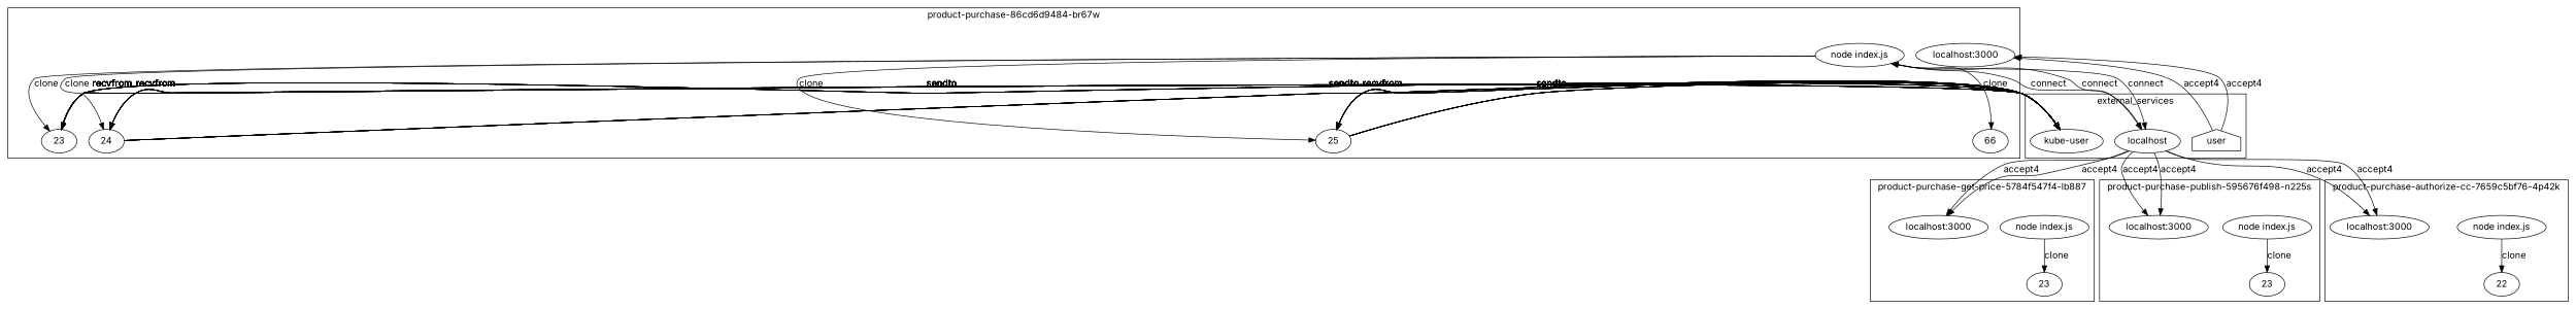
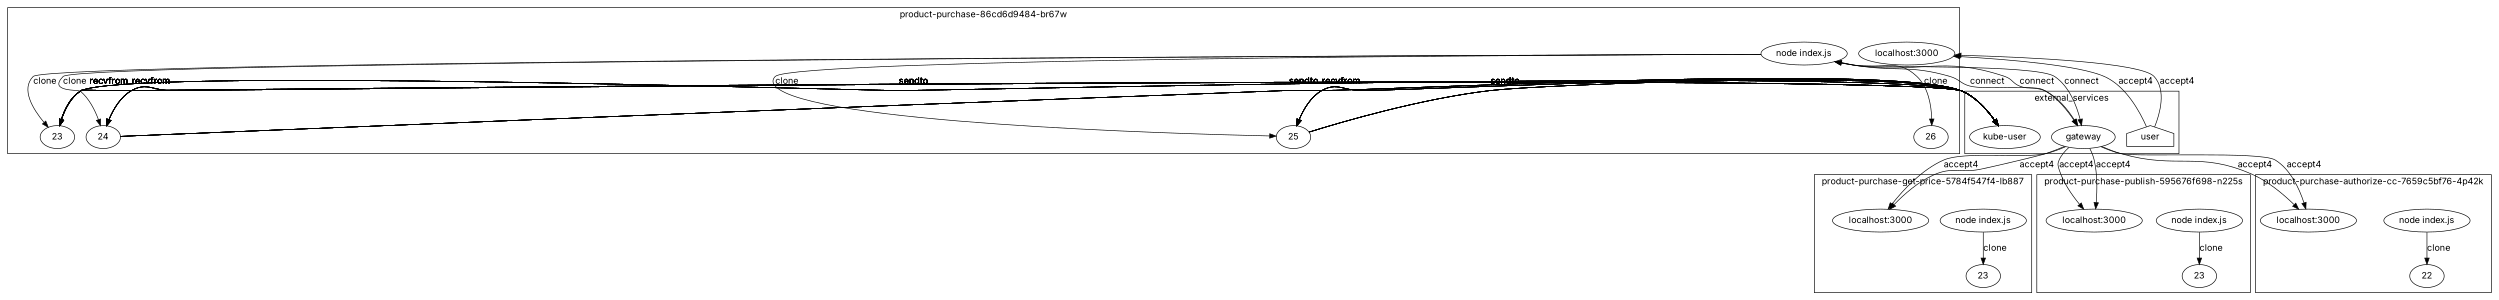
  digraph {
    fontname=Inter
    node [fontname=Inter]
    edge [fontname=Inter]
    n1 [label="node index.js"]
    n2 [label=23]
    n3 [label="localhost:3000"]
    n4 [label="node index.js"]
    n5 [label=23]
    n6 [label="localhost:3000"]
    n7 [label="node index.js"]
    n8 [label=22]
    n9 [label="localhost:3000"]
    n10 [label="node index.js"]
    n11 [label=23]
    n12 [label=24]
    n13 [label=25]
-   n14 [label=66]
+   n14 [label=26]
    n15 [label="localhost:3000"]
-   n16 [label=localhost]
+   n16 [label=gateway]
    n17 [label="kube-user"]
    user [shape=house]
    subgraph cluster_1 {
      label=" product-purchase-get-price-5784f547f4-lb887 "
      n1
      n2
      n3
    }
    subgraph cluster_2 {
-     label=" product-purchase-publish-595676f498-n225s "
+     label=" product-purchase-publish-595676f698-n225s "
      n4
      n5
      n6
    }
    subgraph cluster_3 {
      label=" product-purchase-authorize-cc-7659c5bf76-4p42k "
      n7
      n8
      n9
    }
    subgraph cluster_4 {
      label=" product-purchase-86cd6d9484-br67w "
      n10
      n11
      n12
      n13
      n14
      n15
    }
    subgraph cluster_5 {
      label=external_services
      n16
      n17
      user
    }
    n1 -> n2 [label=clone]
    n4 -> n5 [label=clone]
    n7 -> n8 [label=clone]
    n10 -> n11 [label=clone]
    n10 -> n12 [label=clone]
    n10 -> n13 [label=clone]
    n10 -> n14 [label=clone]
    n10 -> n16 [dir=both label=connect]
    n10 -> n16 [dir=both label=connect]
    n10 -> n16 [dir=both label=connect]
    n11 -> n17 [label=sendto]
    n11 -> n17 [label=sendto]
    n11 -> n17 [label=sendto]
    n11 -> n17 [label=sendto]
    n11 -> n17 [label=sendto]
    n11 -> n17 [label=sendto]
    n11 -> n17 [label=sendto]
    n11 -> n17 [label=sendto]
    n12 -> n17 [label=sendto]
    n12 -> n17 [label=sendto]
    n12 -> n17 [label=sendto]
    n12 -> n17 [label=sendto]
    n12 -> n17 [label=sendto]
    n12 -> n17 [label=sendto]
    n12 -> n17 [label=sendto]
    n12 -> n17 [label=sendto]
    n13 -> n17 [label=sendto]
    n13 -> n17 [label=sendto]
    n13 -> n17 [label=sendto]
    n13 -> n17 [label=sendto]
    n13 -> n17 [label=sendto]
    n13 -> n17 [label=sendto]
    n13 -> n17 [label=sendto]
    n13 -> n17 [label=sendto]
    n16 -> n3 [label=accept4]
    n16 -> n3 [label=accept4]
    n16 -> n6 [label=accept4]
    n16 -> n6 [label=accept4]
    n16 -> n9 [label=accept4]
    n16 -> n9 [label=accept4]
    n17 -> n11 [label=recvfrom]
    n17 -> n11 [label=recvfrom]
    n17 -> n11 [label=recvfrom]
    n17 -> n11 [label=recvfrom]
    n17 -> n11 [label=recvfrom]
    n17 -> n11 [label=recvfrom]
    n17 -> n11 [label=recvfrom]
    n17 -> n11 [label=recvfrom]
    n17 -> n12 [label=recvfrom]
    n17 -> n12 [label=recvfrom]
    n17 -> n12 [label=recvfrom]
    n17 -> n12 [label=recvfrom]
    n17 -> n12 [label=recvfrom]
    n17 -> n12 [label=recvfrom]
    n17 -> n12 [label=recvfrom]
    n17 -> n12 [label=recvfrom]
    n17 -> n13 [label=recvfrom]
    n17 -> n13 [label=recvfrom]
    n17 -> n13 [label=recvfrom]
    n17 -> n13 [label=recvfrom]
    n17 -> n13 [label=recvfrom]
    n17 -> n13 [label=recvfrom]
    n17 -> n13 [label=recvfrom]
    n17 -> n13 [label=recvfrom]
    user -> n15 [label=accept4]
    user -> n15 [label=accept4]
  }
